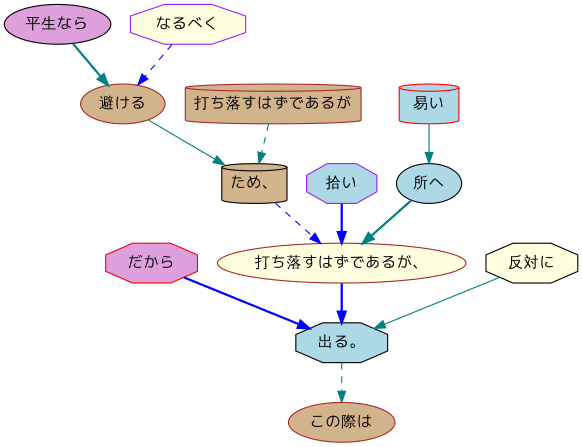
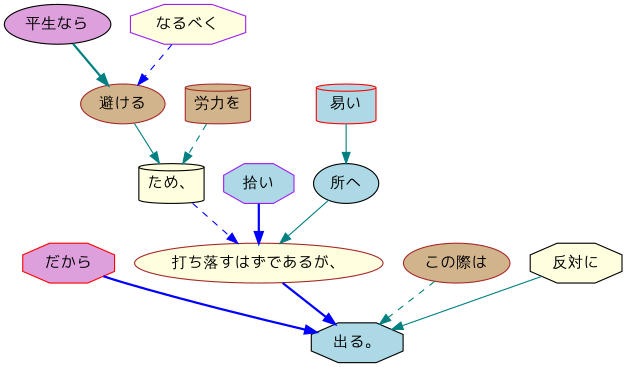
  digraph {
    fontname="DejaVu Sans Mono"
    node [color=black fillcolor=lightblue fontname="DejaVu Sans Mono" shape=octagon style=filled]
    edge [color=teal fontname="DejaVu Sans Mono" style=bold]
    n1 [color=red fillcolor=plum label="だから"]
    n2 [label="出る。"]
    n3 [fillcolor=plum label="平生なら" shape=ellipse]
    n4 [color=brown fillcolor=tan label="避ける" shape=ellipse]
-   n5 [fillcolor=tan label="ため、" shape=cylinder]
+   n5 [fillcolor=lightyellow label="ため、" shape=cylinder]
    n6 [color=purple fillcolor=lightyellow label="なるべく"]
-   n7 [color=brown fillcolor=tan label="打ち落すはずであるが" shape=cylinder]
+   n7 [color=brown fillcolor=tan label="労力を" shape=cylinder]
    n8 [color=brown fillcolor=lightyellow label="打ち落すはずであるが、" shape=ellipse]
    n9 [color=purple label="拾い"]
    n10 [color=red label="易い" shape=cylinder]
    n11 [label="所へ" shape=ellipse]
    n12 [color=brown fillcolor=tan label="この際は" shape=ellipse]
    n13 [fillcolor=lightyellow label="反対に"]
    n1 -> n2 [color=blue]
    n3 -> n4
    n4 -> n5 [style=solid]
    n5 -> n8 [color=blue style=dashed]
    n6 -> n4 [color=blue style=dashed]
    n7 -> n5 [style=dashed]
    n8 -> n2 [color=blue]
    n9 -> n8 [color=blue]
    n10 -> n11 [style=solid]
-   n11 -> n8
-   n2 -> n12 [style=dashed]
+   n11 -> n8 [style=solid]
+   n12 -> n2 [style=dashed]
    n13 -> n2 [style=solid]
  }
